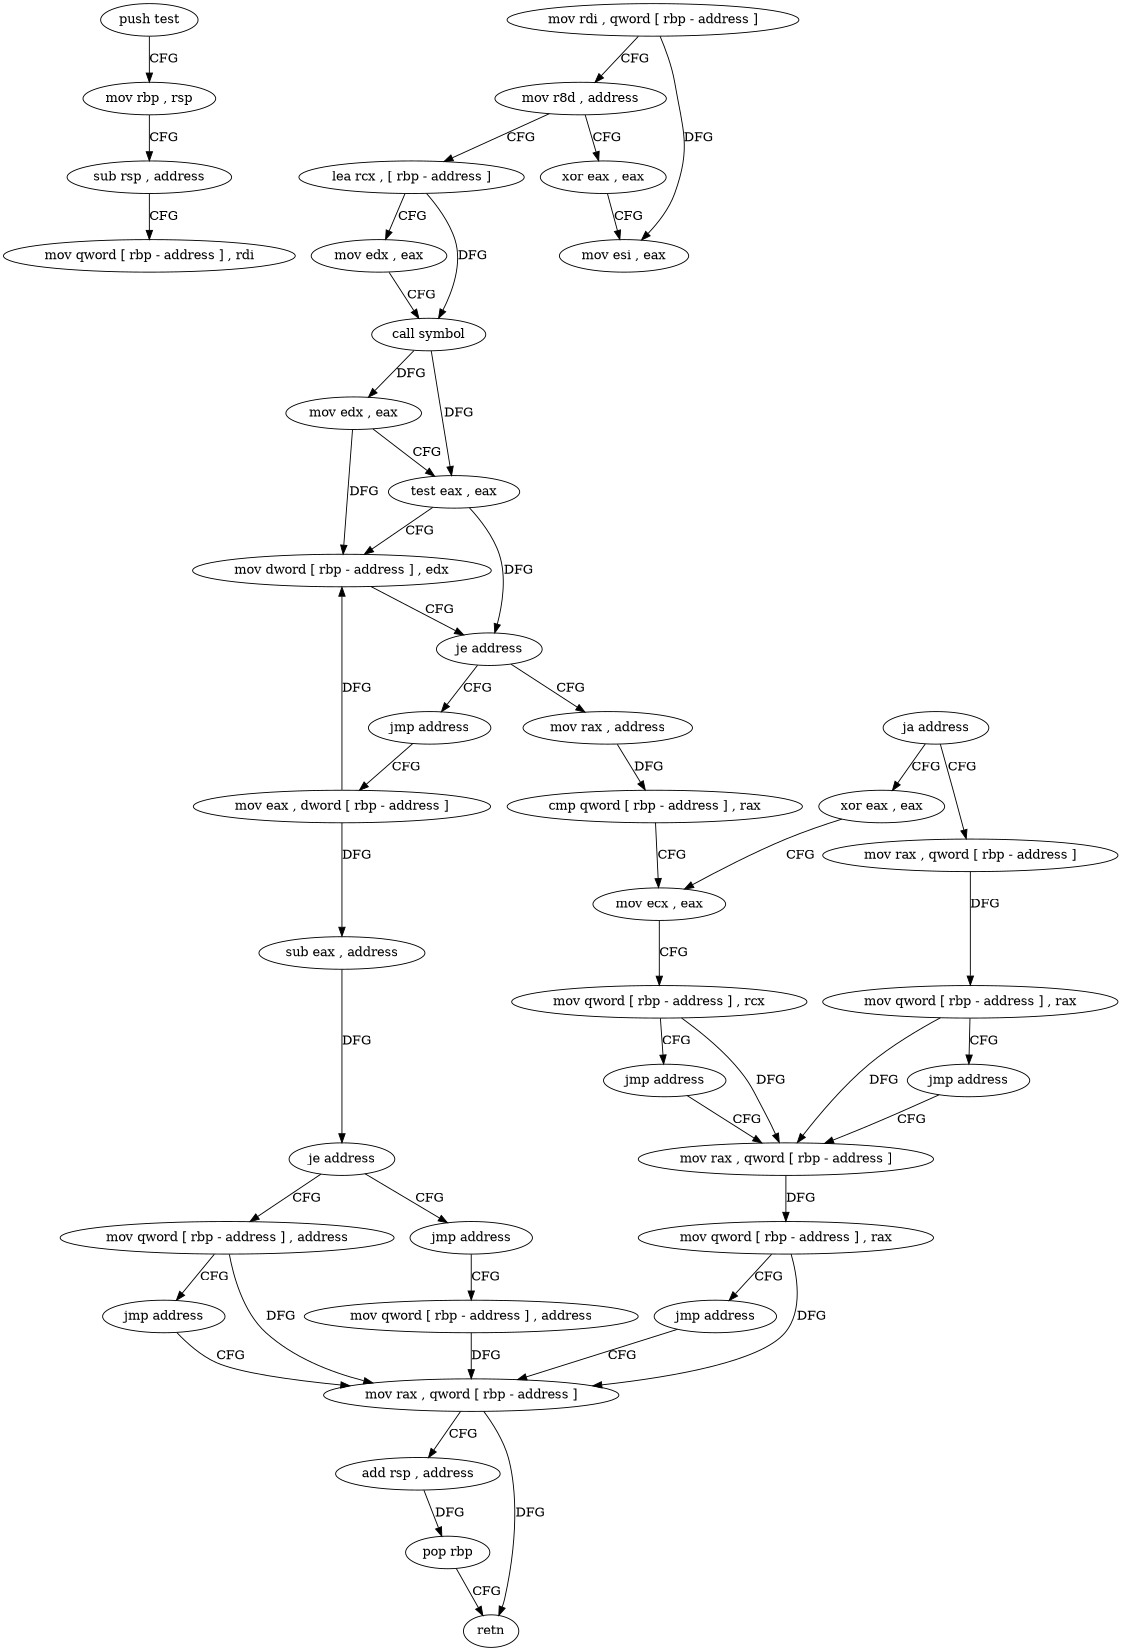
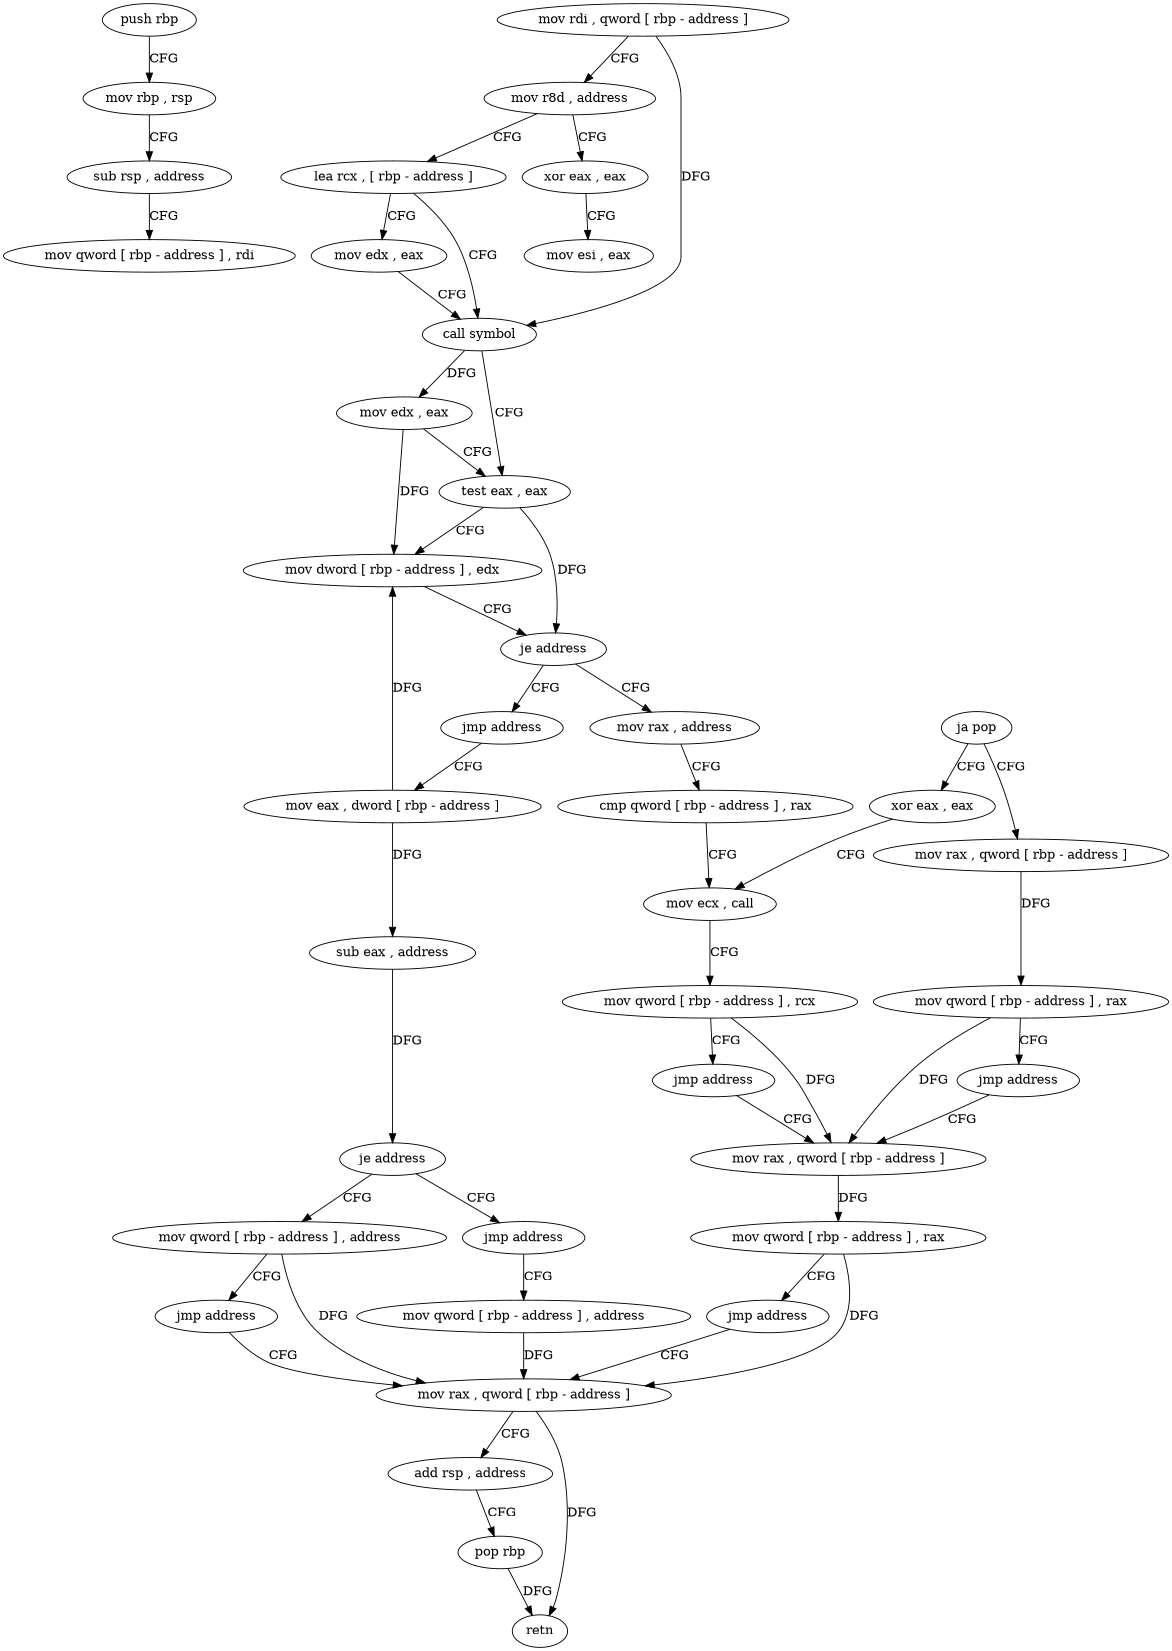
  digraph {
-   n1 [label="push test"]
+   n1 [label="push rbp"]
    n2 [label="mov rbp , rsp"]
    n3 [label="sub rsp , address"]
    n4 [label="mov qword [ rbp - address ] , rdi"]
    n5 [label="mov rdi , qword [ rbp - address ]"]
    n6 [label="mov r8d , address"]
    n7 [label="call symbol"]
    n8 [label="xor eax , eax"]
    n9 [label="lea rcx , [ rbp - address ]"]
    n10 [label="mov edx , eax"]
    n11 [label="test eax , eax"]
    n12 [label="mov esi , eax"]
    n13 [label="mov edx , eax"]
    n14 [label="mov dword [ rbp - address ] , edx"]
    n15 [label="je address"]
    n16 [label="mov rax , address"]
    n17 [label="jmp address"]
    n18 [label="mov eax , dword [ rbp - address ]"]
    n19 [label="sub eax , address"]
    n20 [label="cmp qword [ rbp - address ] , rax"]
-   n21 [label="mov ecx , eax"]
-   n22 [label="ja address"]
+   n21 [label="mov ecx , call"]
+   n22 [label="ja pop"]
    n23 [label="xor eax , eax"]
    n24 [label="mov rax , qword [ rbp - address ]"]
    n25 [label="mov qword [ rbp - address ] , rax"]
    n26 [label="mov qword [ rbp - address ] , rcx"]
    n27 [label="mov rax , qword [ rbp - address ]"]
    n28 [label="jmp address"]
    n29 [label="je address"]
    n30 [label="jmp address"]
    n31 [label="mov qword [ rbp - address ] , rax"]
    n32 [label="mov rax , qword [ rbp - address ]"]
    n33 [label="jmp address"]
    n34 [label="mov qword [ rbp - address ] , address"]
    n35 [label="jmp address"]
    n36 [label="jmp address"]
    n37 [label="mov qword [ rbp - address ] , address"]
    n38 [label="add rsp , address"]
    n39 [label=retn]
    n40 [label="pop rbp"]
    n1 -> n2 [label=CFG]
    n2 -> n3 [label=CFG]
    n3 -> n4 [label=CFG]
    n5 -> n6 [label=CFG]
-   n5 -> n12 [label=DFG]
+   n5 -> n7 [label=DFG]
    n6 -> n8 [label=CFG]
    n6 -> n9 [label=CFG]
    n7 -> n10 [label=DFG]
-   n7 -> n11 [label=DFG]
+   n7 -> n11 [label=CFG]
    n8 -> n12 [label=CFG]
-   n9 -> n7 [label=DFG]
+   n9 -> n7 [label=CFG]
    n9 -> n13 [label=CFG]
    n10 -> n11 [label=CFG]
    n10 -> n14 [label=DFG]
    n11 -> n14 [label=CFG]
    n11 -> n15 [label=DFG]
    n13 -> n7 [label=CFG]
    n14 -> n15 [label=CFG]
    n15 -> n16 [label=CFG]
    n15 -> n17 [label=CFG]
-   n16 -> n20 [label=DFG]
+   n16 -> n20 [label=CFG]
    n17 -> n18 [label=CFG]
    n18 -> n14 [label=DFG]
    n18 -> n19 [label=DFG]
    n19 -> n29 [label=DFG]
    n20 -> n21 [label=CFG]
    n21 -> n26 [label=CFG]
    n22 -> n23 [label=CFG]
    n22 -> n24 [label=CFG]
    n23 -> n21 [label=CFG]
    n24 -> n25 [label=DFG]
    n25 -> n27 [label=DFG]
    n25 -> n28 [label=CFG]
    n26 -> n27 [label=DFG]
    n26 -> n30 [label=CFG]
    n27 -> n31 [label=DFG]
    n28 -> n27 [label=CFG]
    n29 -> n34 [label=CFG]
    n29 -> n35 [label=CFG]
    n30 -> n27 [label=CFG]
    n31 -> n32 [label=DFG]
    n31 -> n33 [label=CFG]
    n32 -> n38 [label=CFG]
    n32 -> n39 [label=DFG]
    n33 -> n32 [label=CFG]
    n34 -> n32 [label=DFG]
    n34 -> n36 [label=CFG]
    n35 -> n37 [label=CFG]
    n36 -> n32 [label=CFG]
    n37 -> n32 [label=DFG]
-   n38 -> n40 [label=DFG]
-   n40 -> n39 [label=CFG]
+   n38 -> n40 [label=CFG]
+   n40 -> n39 [label=DFG]
  }
